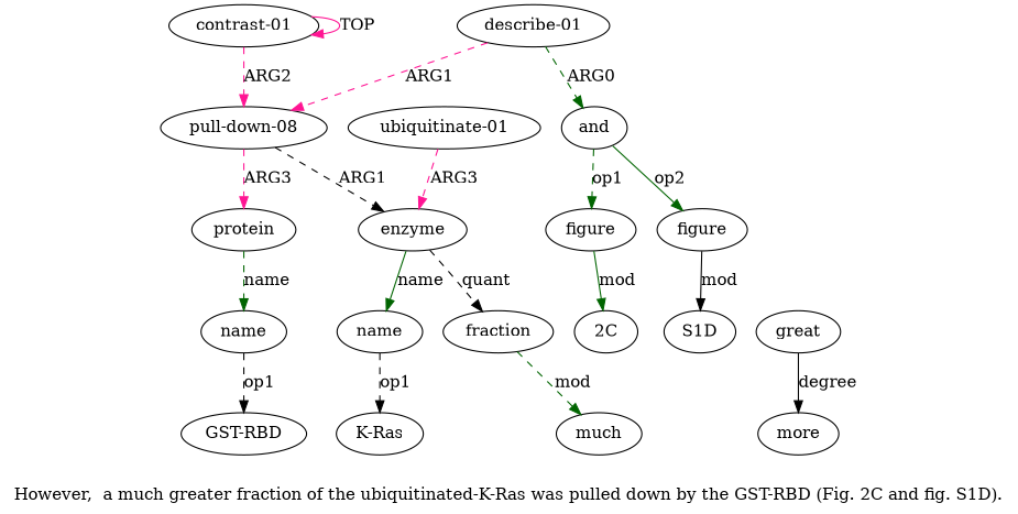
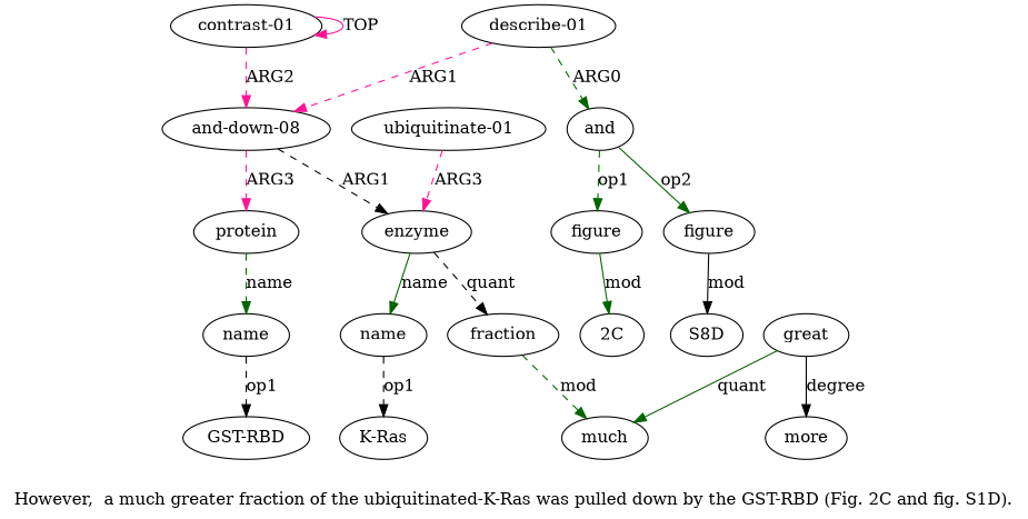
  digraph {
    label="However,  a much greater fraction of the ubiquitinated-K-Ras was pulled down by the GST-RBD (Fig. 2C and fig. S1D)."
    node [color=black gold_ind=-1 gold_label=figure test_ind=-1 test_label=figure]
    edge [color=darkgreen gold_label=mod style=dashed test_label=mod]
    n1 [gold_ind=14 label=figure test_ind=14]
-   n2 [gold_label=S1D label=S1D test_label=S1D]
+   n2 [gold_label=S1D label=S8D test_label=S1D]
    n3 [gold_label="K-Ras" label="K-Ras" test_label="K-Ras"]
    n4 [gold_ind=11 gold_label="describe-01" label="describe-01" test_ind=11 test_label="describe-01"]
    n5 [gold_ind=12 gold_label=and label=and test_ind=12 test_label=and]
-   n6 [gold_ind=1 gold_label="pull-down-08" label="pull-down-08" test_ind=1 test_label="pull-down-08"]
+   n6 [gold_ind=1 gold_label="pull-down-08" label="and-down-08" test_ind=1 test_label="pull-down-08"]
    n7 [gold_ind=13 label=figure test_ind=13]
    n8 [gold_ind=2 gold_label=enzyme label=enzyme test_ind=2 test_label=enzyme]
    n9 [gold_ind=9 gold_label=protein label=protein test_ind=9 test_label=protein]
    n10 [gold_label="2C" label="2C" test_label="2C"]
    n11 [gold_ind=3 gold_label=name label=name test_ind=3 test_label=name]
    n12 [gold_ind=5 gold_label=fraction label=fraction test_ind=5 test_label=fraction]
    n13 [gold_ind=10 gold_label=name label=name test_ind=10 test_label=name]
    n14 [gold_label="GST-RBD" label="GST-RBD" test_label="GST-RBD"]
    n15 [gold_ind=8 gold_label=much label=much test_ind=8 test_label=much]
    n16 [gold_ind=0 gold_label="contrast-01" label="contrast-01" test_ind=0 test_label="contrast-01"]
    n17 [gold_ind=6 gold_label=great label=great test_ind=6 test_label=great]
    n18 [gold_ind=7 gold_label=more label=more test_ind=7 test_label=more]
    n19 [gold_ind=4 gold_label="ubiquitinate-01" label="ubiquitinate-01" test_ind=4 test_label="ubiquitinate-01"]
    n1 -> n2 [color=black label=mod style=solid]
    n4 -> n5 [gold_label=ARG0 label=ARG0 test_label=ARG0]
    n4 -> n6 [color=deeppink gold_label=ARG1 label=ARG1 test_label=ARG1]
    n5 -> n1 [gold_label=op2 label=op2 style=solid test_label=op2]
    n5 -> n7 [gold_label=op1 label=op1 test_label=op1]
    n6 -> n8 [color=black gold_label=ARG1 label=ARG1 test_label=ARG1]
    n6 -> n9 [color=deeppink gold_label=ARG3 label=ARG3 test_label=ARG3]
    n7 -> n10 [label=mod style=solid]
    n8 -> n11 [gold_label=name label=name style=solid test_label=name]
    n8 -> n12 [color=black gold_label=quant label=quant test_label=quant]
    n9 -> n13 [gold_label=name label=name test_label=name]
    n11 -> n3 [color=black gold_label=op1 label=op1 test_label=op1]
    n12 -> n15 [label=mod]
    n13 -> n14 [color=black gold_label=op1 label=op1 test_label=op1]
    n16 -> n6 [color=deeppink gold_label=ARG2 label=ARG2 test_label=ARG2]
    n16 -> n16 [color=deeppink gold_label=TOP label=TOP style=solid test_label=TOP]
+   n17 -> n15 [gold_label=quant label=quant style=solid test_label=quant]
    n17 -> n18 [color=black gold_label=degree label=degree style=solid test_label=degree]
    n19 -> n8 [color=deeppink gold_label=ARG3 label=ARG3 test_label=ARG3]
  }
